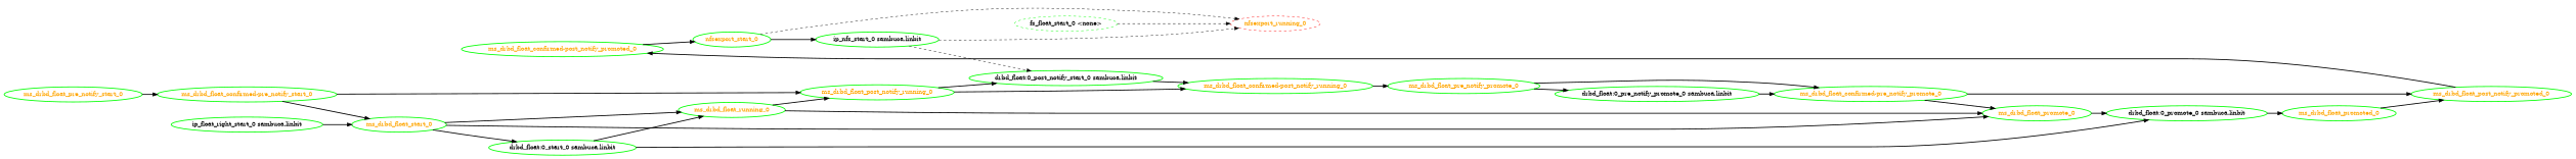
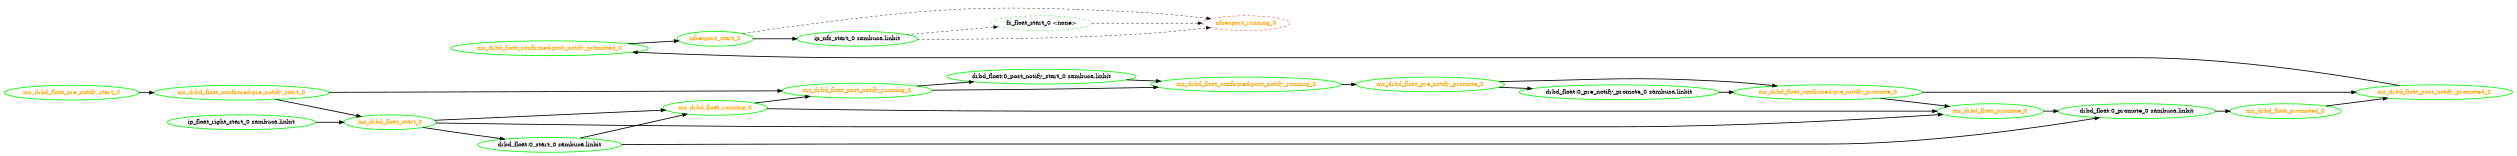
  digraph {
    rankdir=LR
    node [color=green fontcolor=orange style=bold]
    edge [style=bold]
    "ms_drbd_float_confirmed-post_notify_promoted_0"
    nfsexport_start_0
    nfsexport_running_0 [color=red style=dashed]
    "ip_nfs_start_0 sambuca.linbit" [fontcolor=black]
    "drbd_float:0_post_notify_start_0 sambuca.linbit" [fontcolor=black]
    "ms_drbd_float_confirmed-post_notify_running_0"
    ms_drbd_float_pre_notify_promote_0
    "drbd_float:0_pre_notify_promote_0 sambuca.linbit" [fontcolor=black]
    "ms_drbd_float_confirmed-pre_notify_promote_0"
    ms_drbd_float_post_notify_promoted_0
    ms_drbd_float_promote_0
    "drbd_float:0_promote_0 sambuca.linbit" [fontcolor=black]
    ms_drbd_float_promoted_0
    "drbd_float:0_start_0 sambuca.linbit" [fontcolor=black]
    ms_drbd_float_running_0
    ms_drbd_float_post_notify_running_0
    "fs_float_start_0 <none>" [fontcolor=black style=dashed]
    "ip_float_right_start_0 sambuca.linbit" [fontcolor=black]
    ms_drbd_float_start_0
    "ms_drbd_float_confirmed-pre_notify_start_0"
    ms_drbd_float_pre_notify_start_0
    "ms_drbd_float_confirmed-post_notify_promoted_0" -> nfsexport_start_0
    nfsexport_start_0 -> nfsexport_running_0 [style=dashed]
    nfsexport_start_0 -> "ip_nfs_start_0 sambuca.linbit"
    "ip_nfs_start_0 sambuca.linbit" -> nfsexport_running_0 [style=dashed]
-   "ip_nfs_start_0 sambuca.linbit" -> "drbd_float:0_post_notify_start_0 sambuca.linbit" [style=dashed]
+   "ip_nfs_start_0 sambuca.linbit" -> "fs_float_start_0 <none>" [style=dashed]
    "drbd_float:0_post_notify_start_0 sambuca.linbit" -> "ms_drbd_float_confirmed-post_notify_running_0"
    "ms_drbd_float_confirmed-post_notify_running_0" -> ms_drbd_float_pre_notify_promote_0
    ms_drbd_float_pre_notify_promote_0 -> "drbd_float:0_pre_notify_promote_0 sambuca.linbit"
    ms_drbd_float_pre_notify_promote_0 -> "ms_drbd_float_confirmed-pre_notify_promote_0"
    "drbd_float:0_pre_notify_promote_0 sambuca.linbit" -> "ms_drbd_float_confirmed-pre_notify_promote_0"
    "ms_drbd_float_confirmed-pre_notify_promote_0" -> ms_drbd_float_post_notify_promoted_0
    "ms_drbd_float_confirmed-pre_notify_promote_0" -> ms_drbd_float_promote_0
    ms_drbd_float_post_notify_promoted_0 -> "ms_drbd_float_confirmed-post_notify_promoted_0"
    ms_drbd_float_promote_0 -> "drbd_float:0_promote_0 sambuca.linbit"
    "drbd_float:0_promote_0 sambuca.linbit" -> ms_drbd_float_promoted_0
    ms_drbd_float_promoted_0 -> ms_drbd_float_post_notify_promoted_0
    "drbd_float:0_start_0 sambuca.linbit" -> "drbd_float:0_promote_0 sambuca.linbit"
    "drbd_float:0_start_0 sambuca.linbit" -> ms_drbd_float_running_0
    ms_drbd_float_running_0 -> ms_drbd_float_promote_0
    ms_drbd_float_running_0 -> ms_drbd_float_post_notify_running_0
    ms_drbd_float_post_notify_running_0 -> "drbd_float:0_post_notify_start_0 sambuca.linbit"
    ms_drbd_float_post_notify_running_0 -> "ms_drbd_float_confirmed-post_notify_running_0"
    "fs_float_start_0 <none>" -> nfsexport_running_0 [style=dashed]
    "ip_float_right_start_0 sambuca.linbit" -> ms_drbd_float_start_0
    ms_drbd_float_start_0 -> ms_drbd_float_promote_0
    ms_drbd_float_start_0 -> "drbd_float:0_start_0 sambuca.linbit"
    ms_drbd_float_start_0 -> ms_drbd_float_running_0
    "ms_drbd_float_confirmed-pre_notify_start_0" -> ms_drbd_float_post_notify_running_0
    "ms_drbd_float_confirmed-pre_notify_start_0" -> ms_drbd_float_start_0
    ms_drbd_float_pre_notify_start_0 -> "ms_drbd_float_confirmed-pre_notify_start_0"
  }
